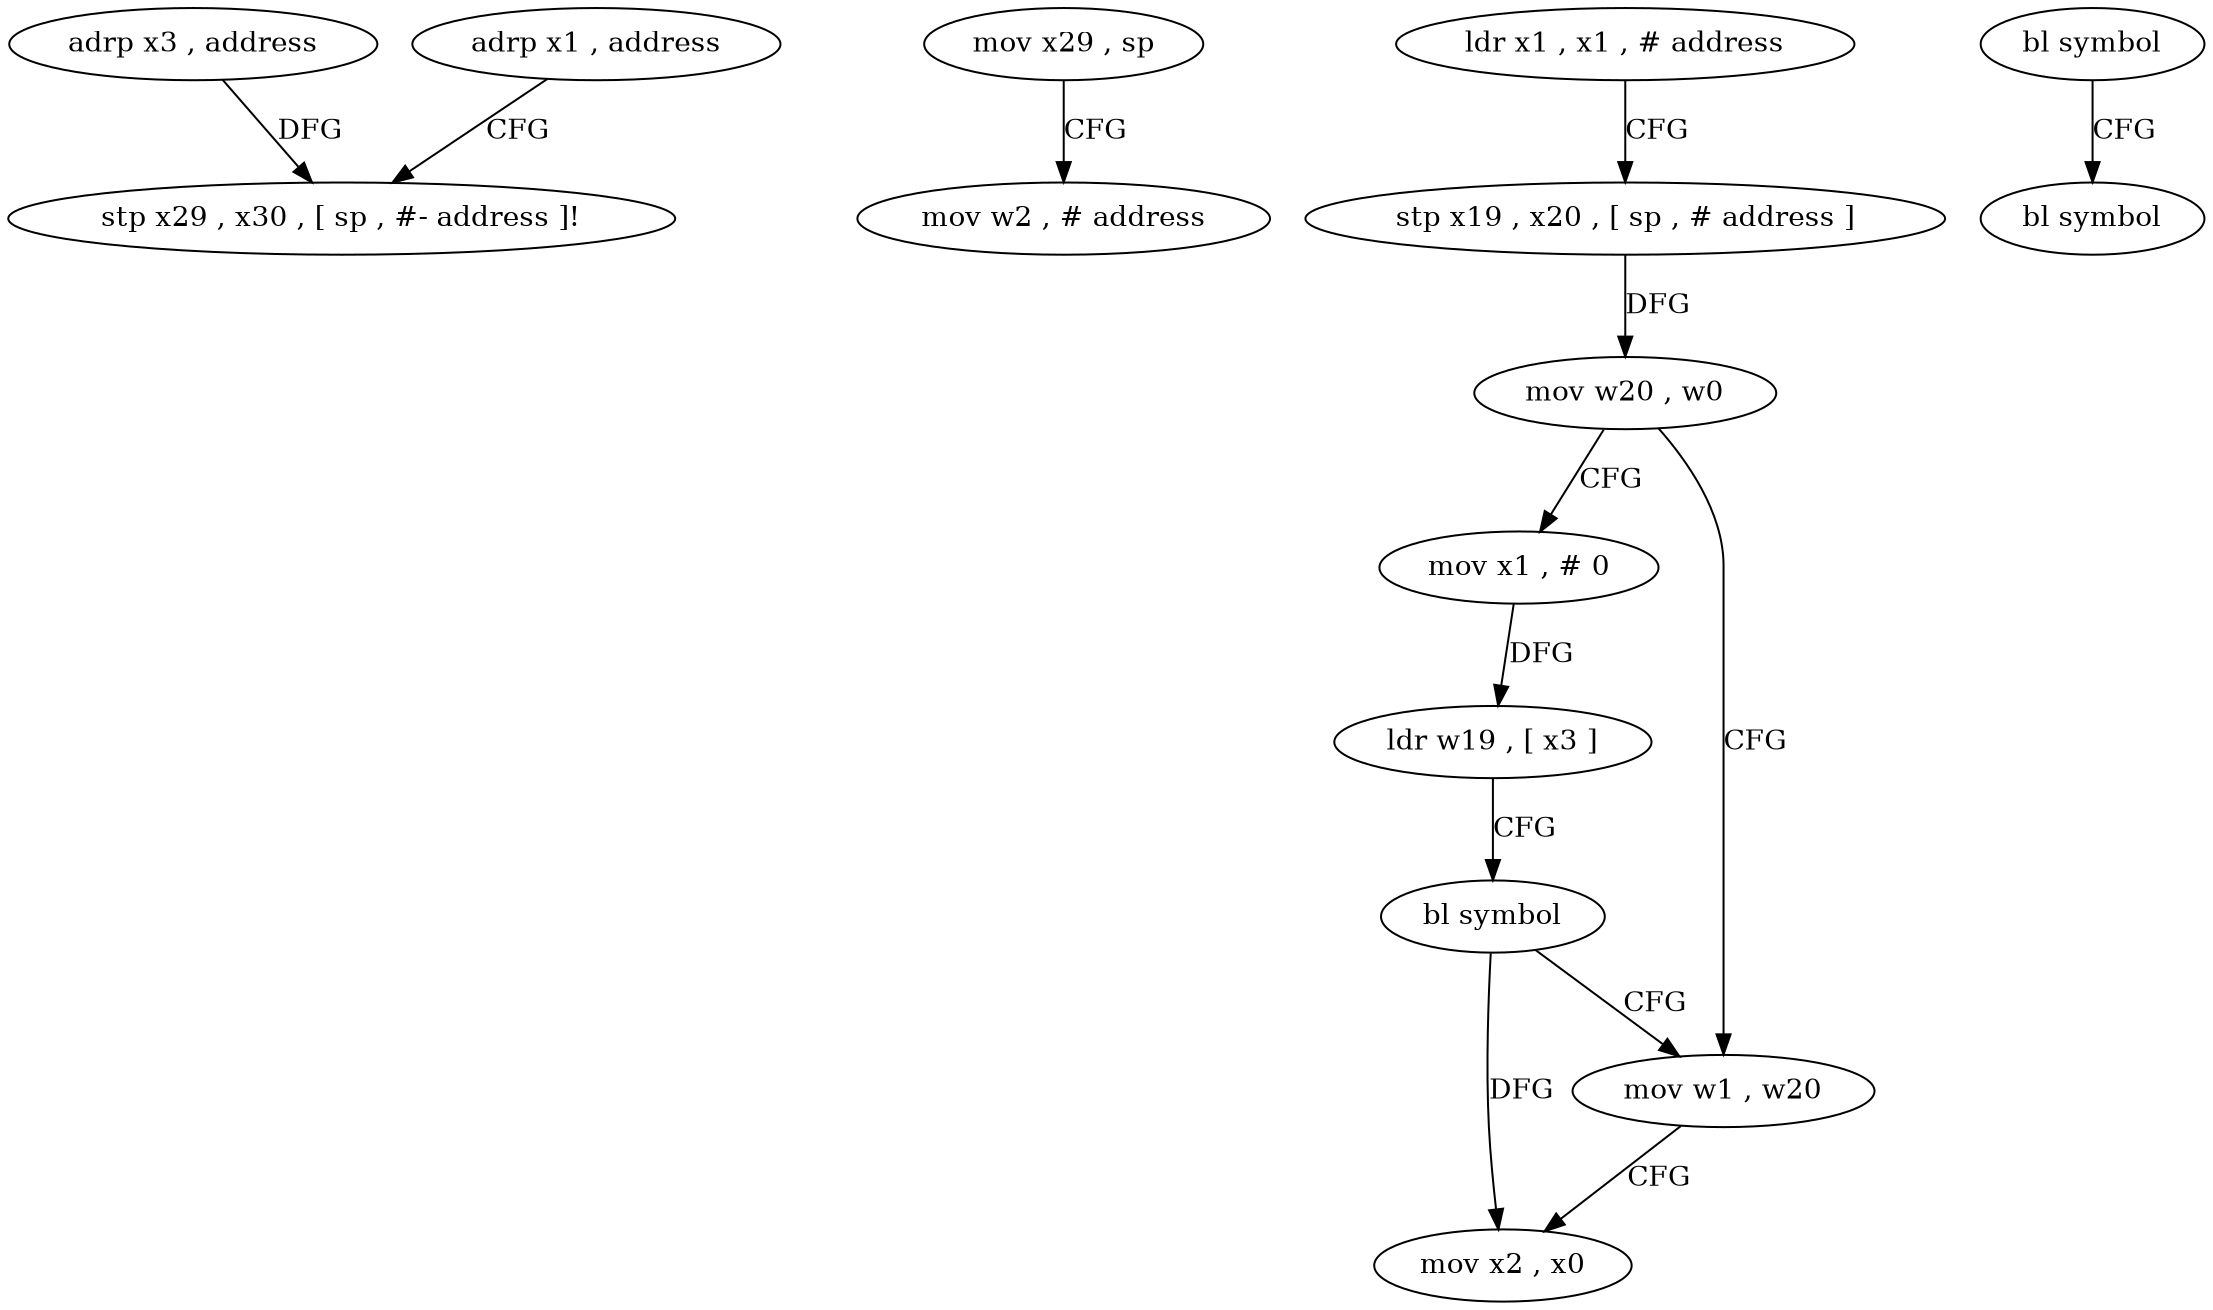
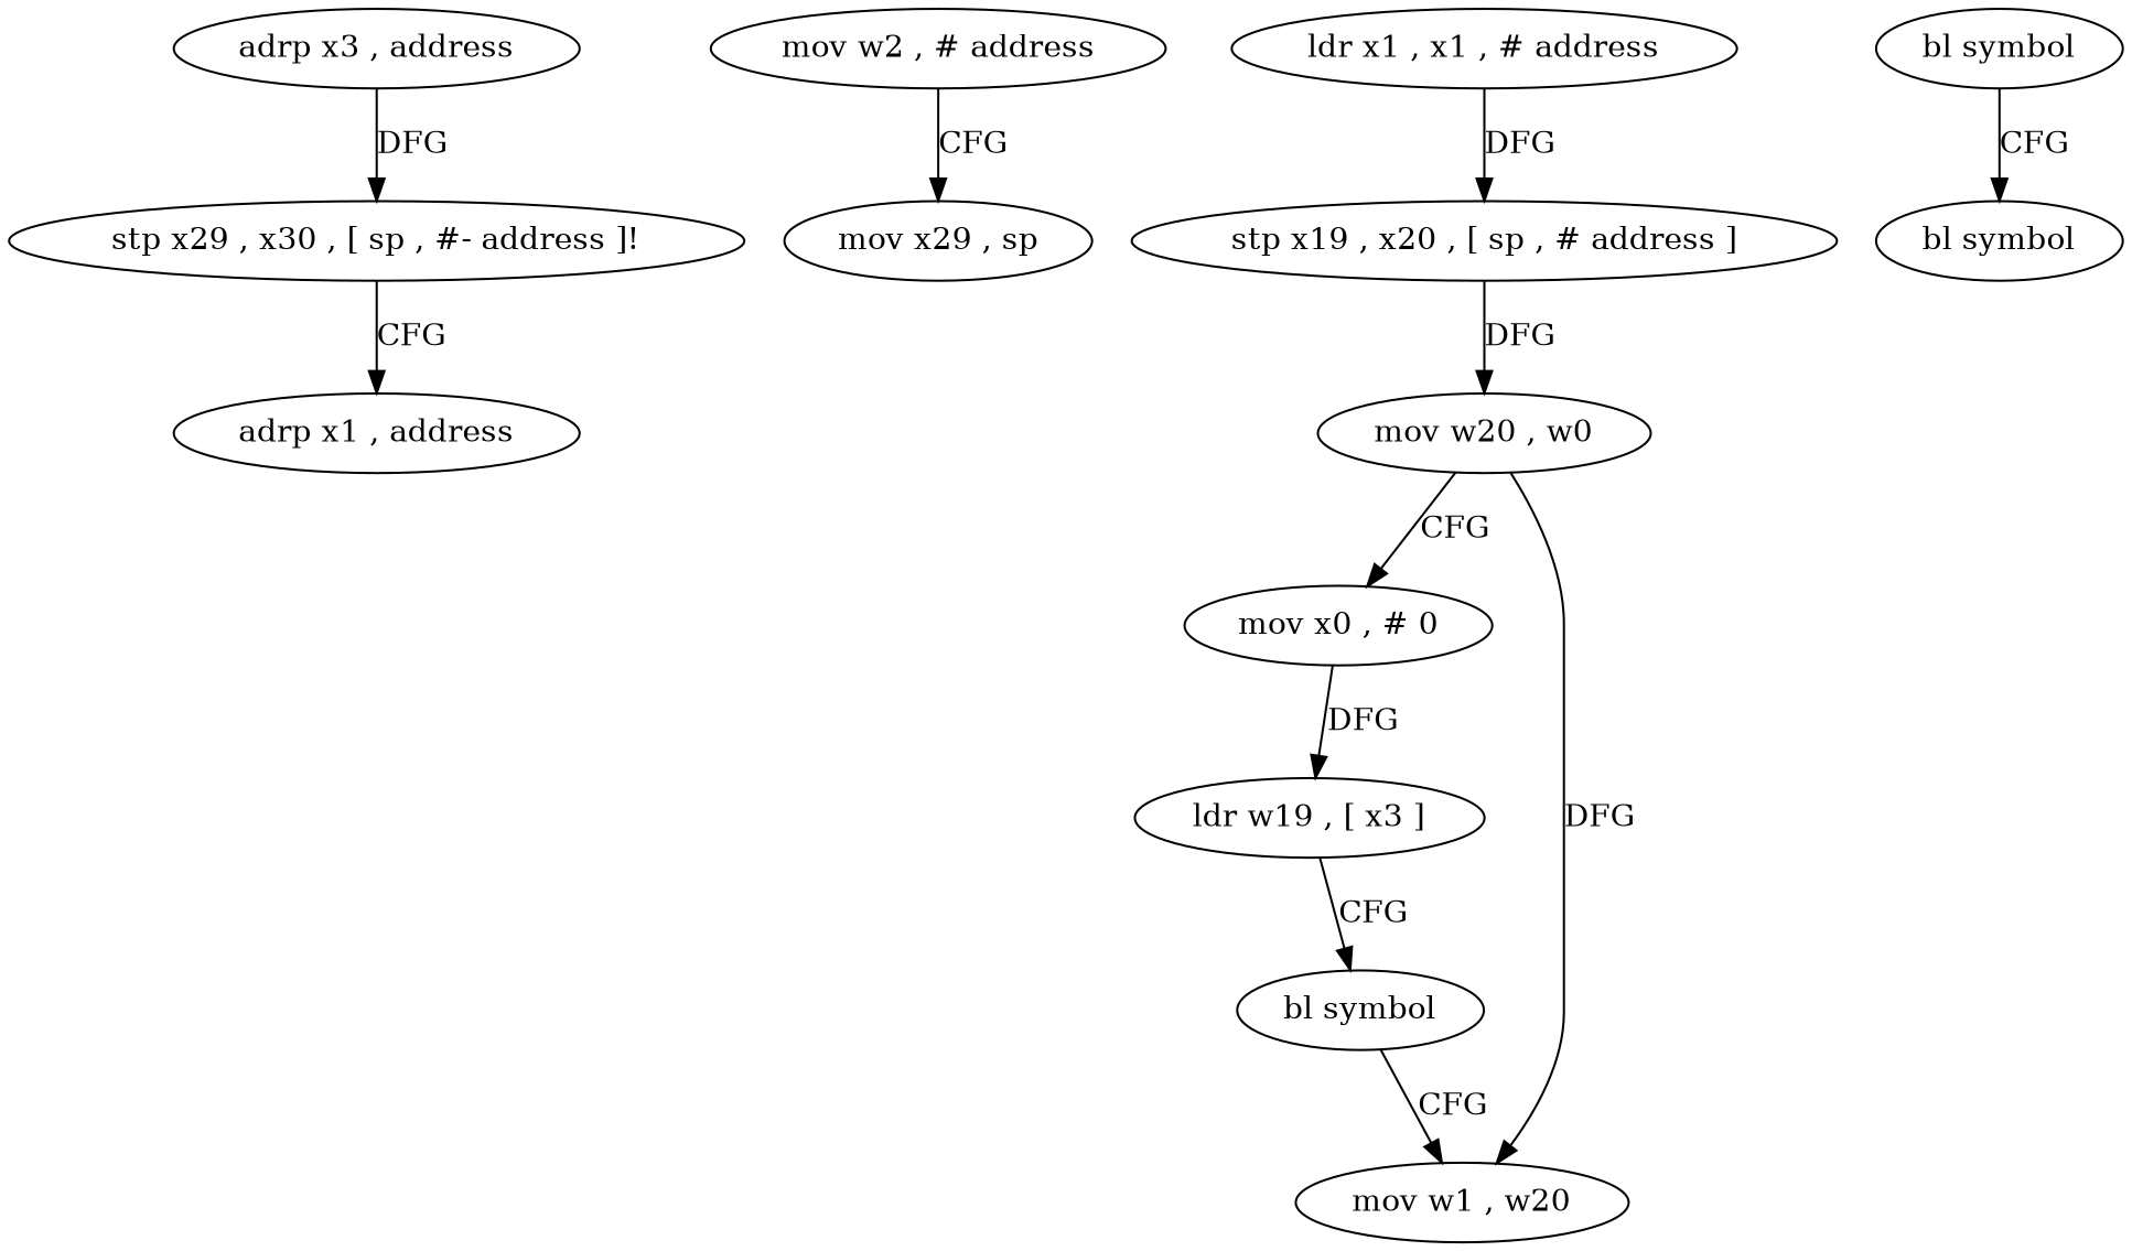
  digraph {
    n1 [label="adrp x3 , address"]
    n2 [label="stp x29 , x30 , [ sp , #- address ]!"]
    n3 [label="adrp x1 , address"]
    n4 [label="mov w2 , # address"]
    n5 [label="mov x29 , sp"]
    n6 [label="ldr x1 , x1 , # address"]
    n7 [label="stp x19 , x20 , [ sp , # address ]"]
    n8 [label="mov w20 , w0"]
-   n9 [label="mov x1 , # 0"]
+   n9 [label="mov x0 , # 0"]
    n10 [label="mov w1 , w20"]
    n11 [label="ldr w19 , [ x3 ]"]
-   n12 [label="mov x2 , x0"]
    n13 [label="bl symbol"]
    n14 [label="bl symbol"]
    n15 [label="bl symbol"]
    n1 -> n2 [label=DFG]
-   n3 -> n2 [label=CFG]
-   n5 -> n4 [label=CFG]
-   n6 -> n7 [label=CFG]
+   n2 -> n3 [label=CFG]
+   n4 -> n5 [label=CFG]
+   n6 -> n7 [label=DFG]
    n7 -> n8 [label=DFG]
    n8 -> n9 [label=CFG]
-   n8 -> n10 [label=CFG]
+   n8 -> n10 [label=DFG]
    n9 -> n11 [label=DFG]
-   n10 -> n12 [label=CFG]
    n11 -> n13 [label=CFG]
    n13 -> n10 [label=CFG]
-   n13 -> n12 [label=DFG]
    n14 -> n15 [label=CFG]
  }
